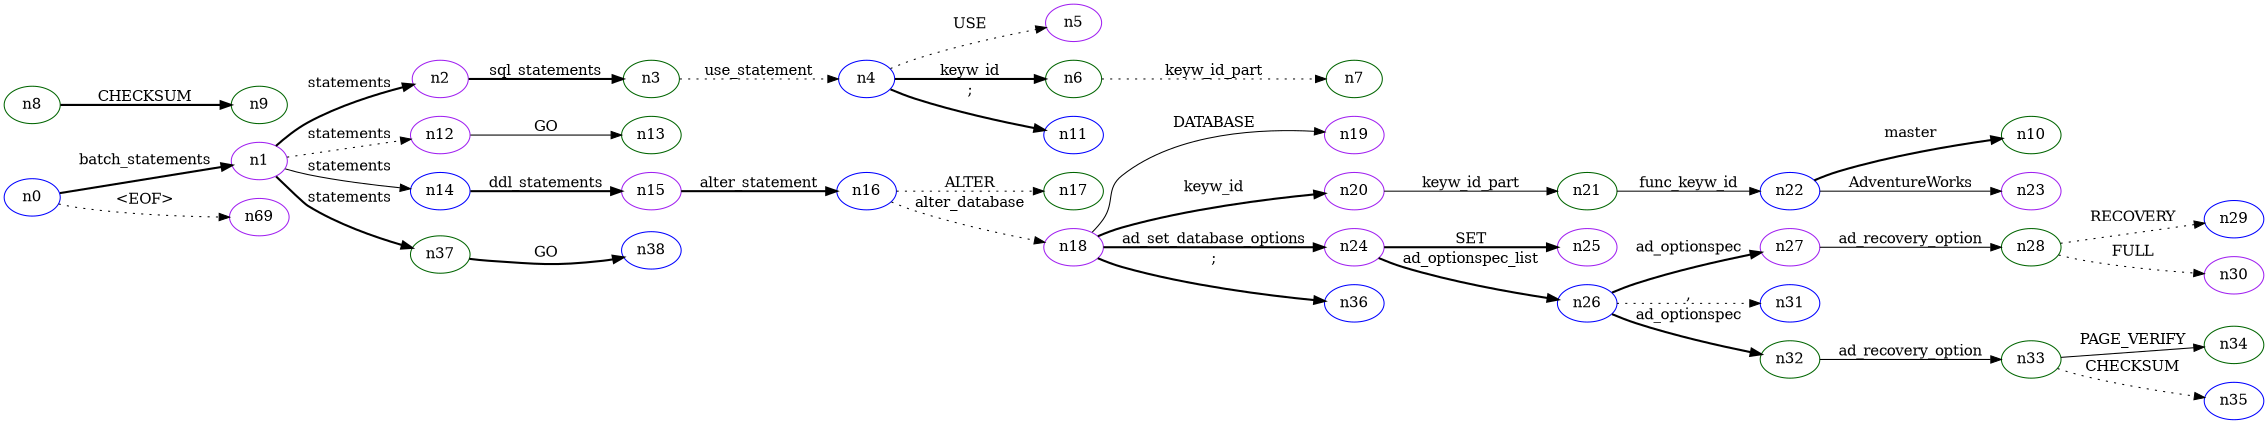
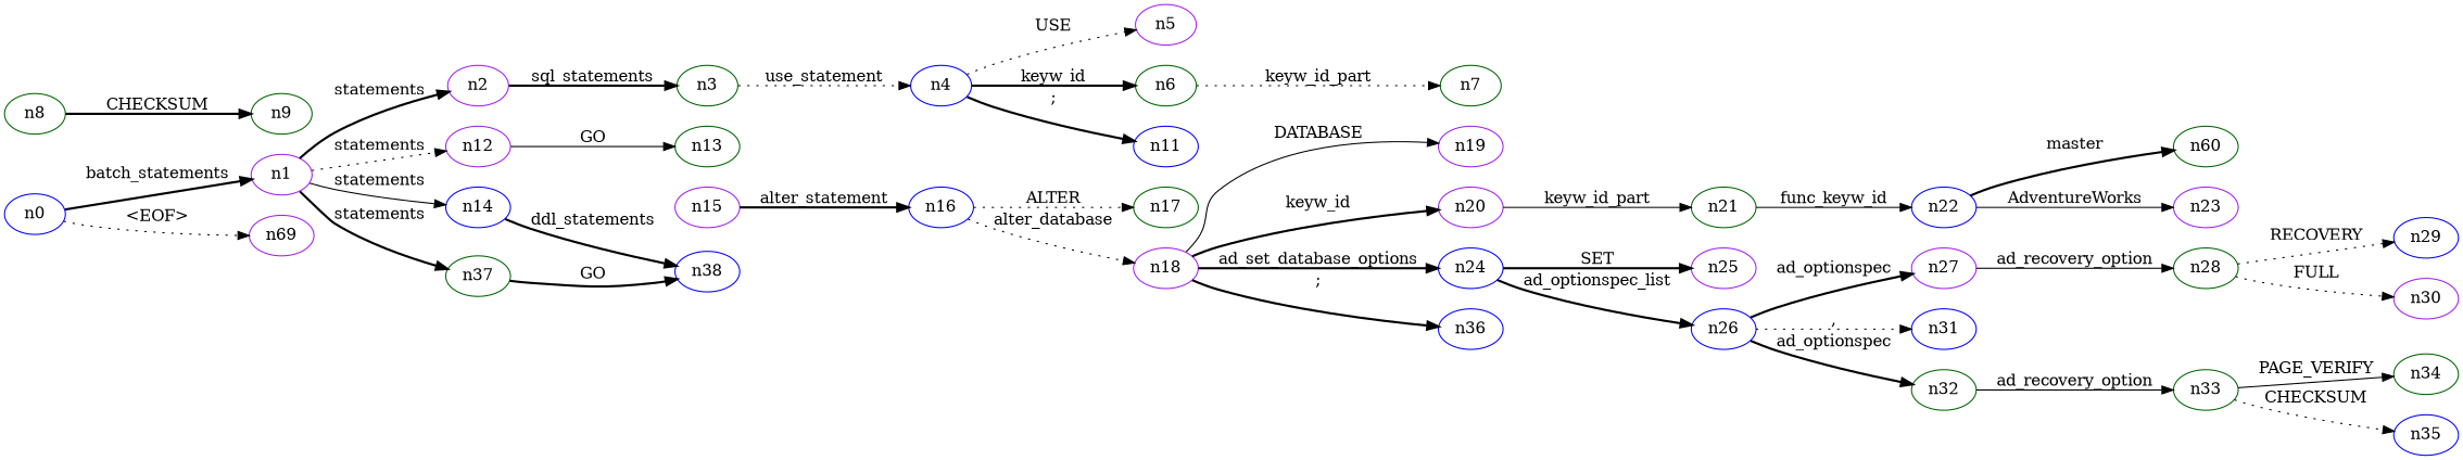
  digraph {
    rankdir=LR
    node [color=darkgreen]
    edge [style=bold]
    n0 [color=blue]
    n1 [color=purple]
    n39 [color=purple label=n69]
    n2 [color=purple]
    n12 [color=purple]
    n14 [color=blue]
    n37
    n3
    n13
    n15 [color=purple]
    n38 [color=blue]
    n4 [color=blue]
    n5 [color=purple]
    n6
    n11 [color=blue]
    n7
    n8
    n9
    n16 [color=blue]
    n17
    n18 [color=purple]
    n19 [color=purple]
    n20 [color=purple]
-   n24 [color=purple]
+   n24 [color=blue]
    n36 [color=blue]
    n21
    n25 [color=purple]
    n26 [color=blue]
    n22 [color=blue]
-   n10
+   n10 [label=n60]
    n23 [color=purple]
    n27 [color=purple]
    n31 [color=blue]
    n32
    n28
    n33
    n29 [color=blue]
    n30 [color=purple]
    n34
    n35 [color=blue]
    n0 -> n1 [label=batch_statements]
    n0 -> n39 [label="<EOF>" style=dotted]
    n1 -> n2 [label=statements]
    n1 -> n12 [label=statements style=dotted]
    n1 -> n14 [label=statements style=solid]
    n1 -> n37 [label=statements]
    n2 -> n3 [label=sql_statements]
    n12 -> n13 [label=GO style=solid]
-   n14 -> n15 [label=ddl_statements]
+   n14 -> n38 [label=ddl_statements]
    n37 -> n38 [label=GO]
    n3 -> n4 [label=use_statement style=dotted]
    n15 -> n16 [label=alter_statement]
    n4 -> n5 [label=USE style=dotted]
    n4 -> n6 [label=keyw_id]
    n4 -> n11 [label=";"]
    n6 -> n7 [label=keyw_id_part style=dotted]
    n8 -> n9 [label=CHECKSUM]
    n16 -> n17 [label=ALTER style=dotted]
    n16 -> n18 [label=alter_database style=dotted]
    n18 -> n19 [label=DATABASE style=solid]
    n18 -> n20 [label=keyw_id]
    n18 -> n24 [label=ad_set_database_options]
    n18 -> n36 [label=";"]
    n20 -> n21 [label=keyw_id_part style=solid]
    n24 -> n25 [label=SET]
    n24 -> n26 [label=ad_optionspec_list]
    n21 -> n22 [label=func_keyw_id style=solid]
    n26 -> n27 [label=ad_optionspec]
    n26 -> n31 [label="," style=dotted]
    n26 -> n32 [label=ad_optionspec]
    n22 -> n10 [label=master]
    n22 -> n23 [label=AdventureWorks style=solid]
    n27 -> n28 [label=ad_recovery_option style=solid]
    n32 -> n33 [label=ad_recovery_option style=solid]
    n28 -> n29 [label=RECOVERY style=dotted]
    n28 -> n30 [label=FULL style=dotted]
    n33 -> n34 [label=PAGE_VERIFY style=solid]
    n33 -> n35 [label=CHECKSUM style=dotted]
  }
